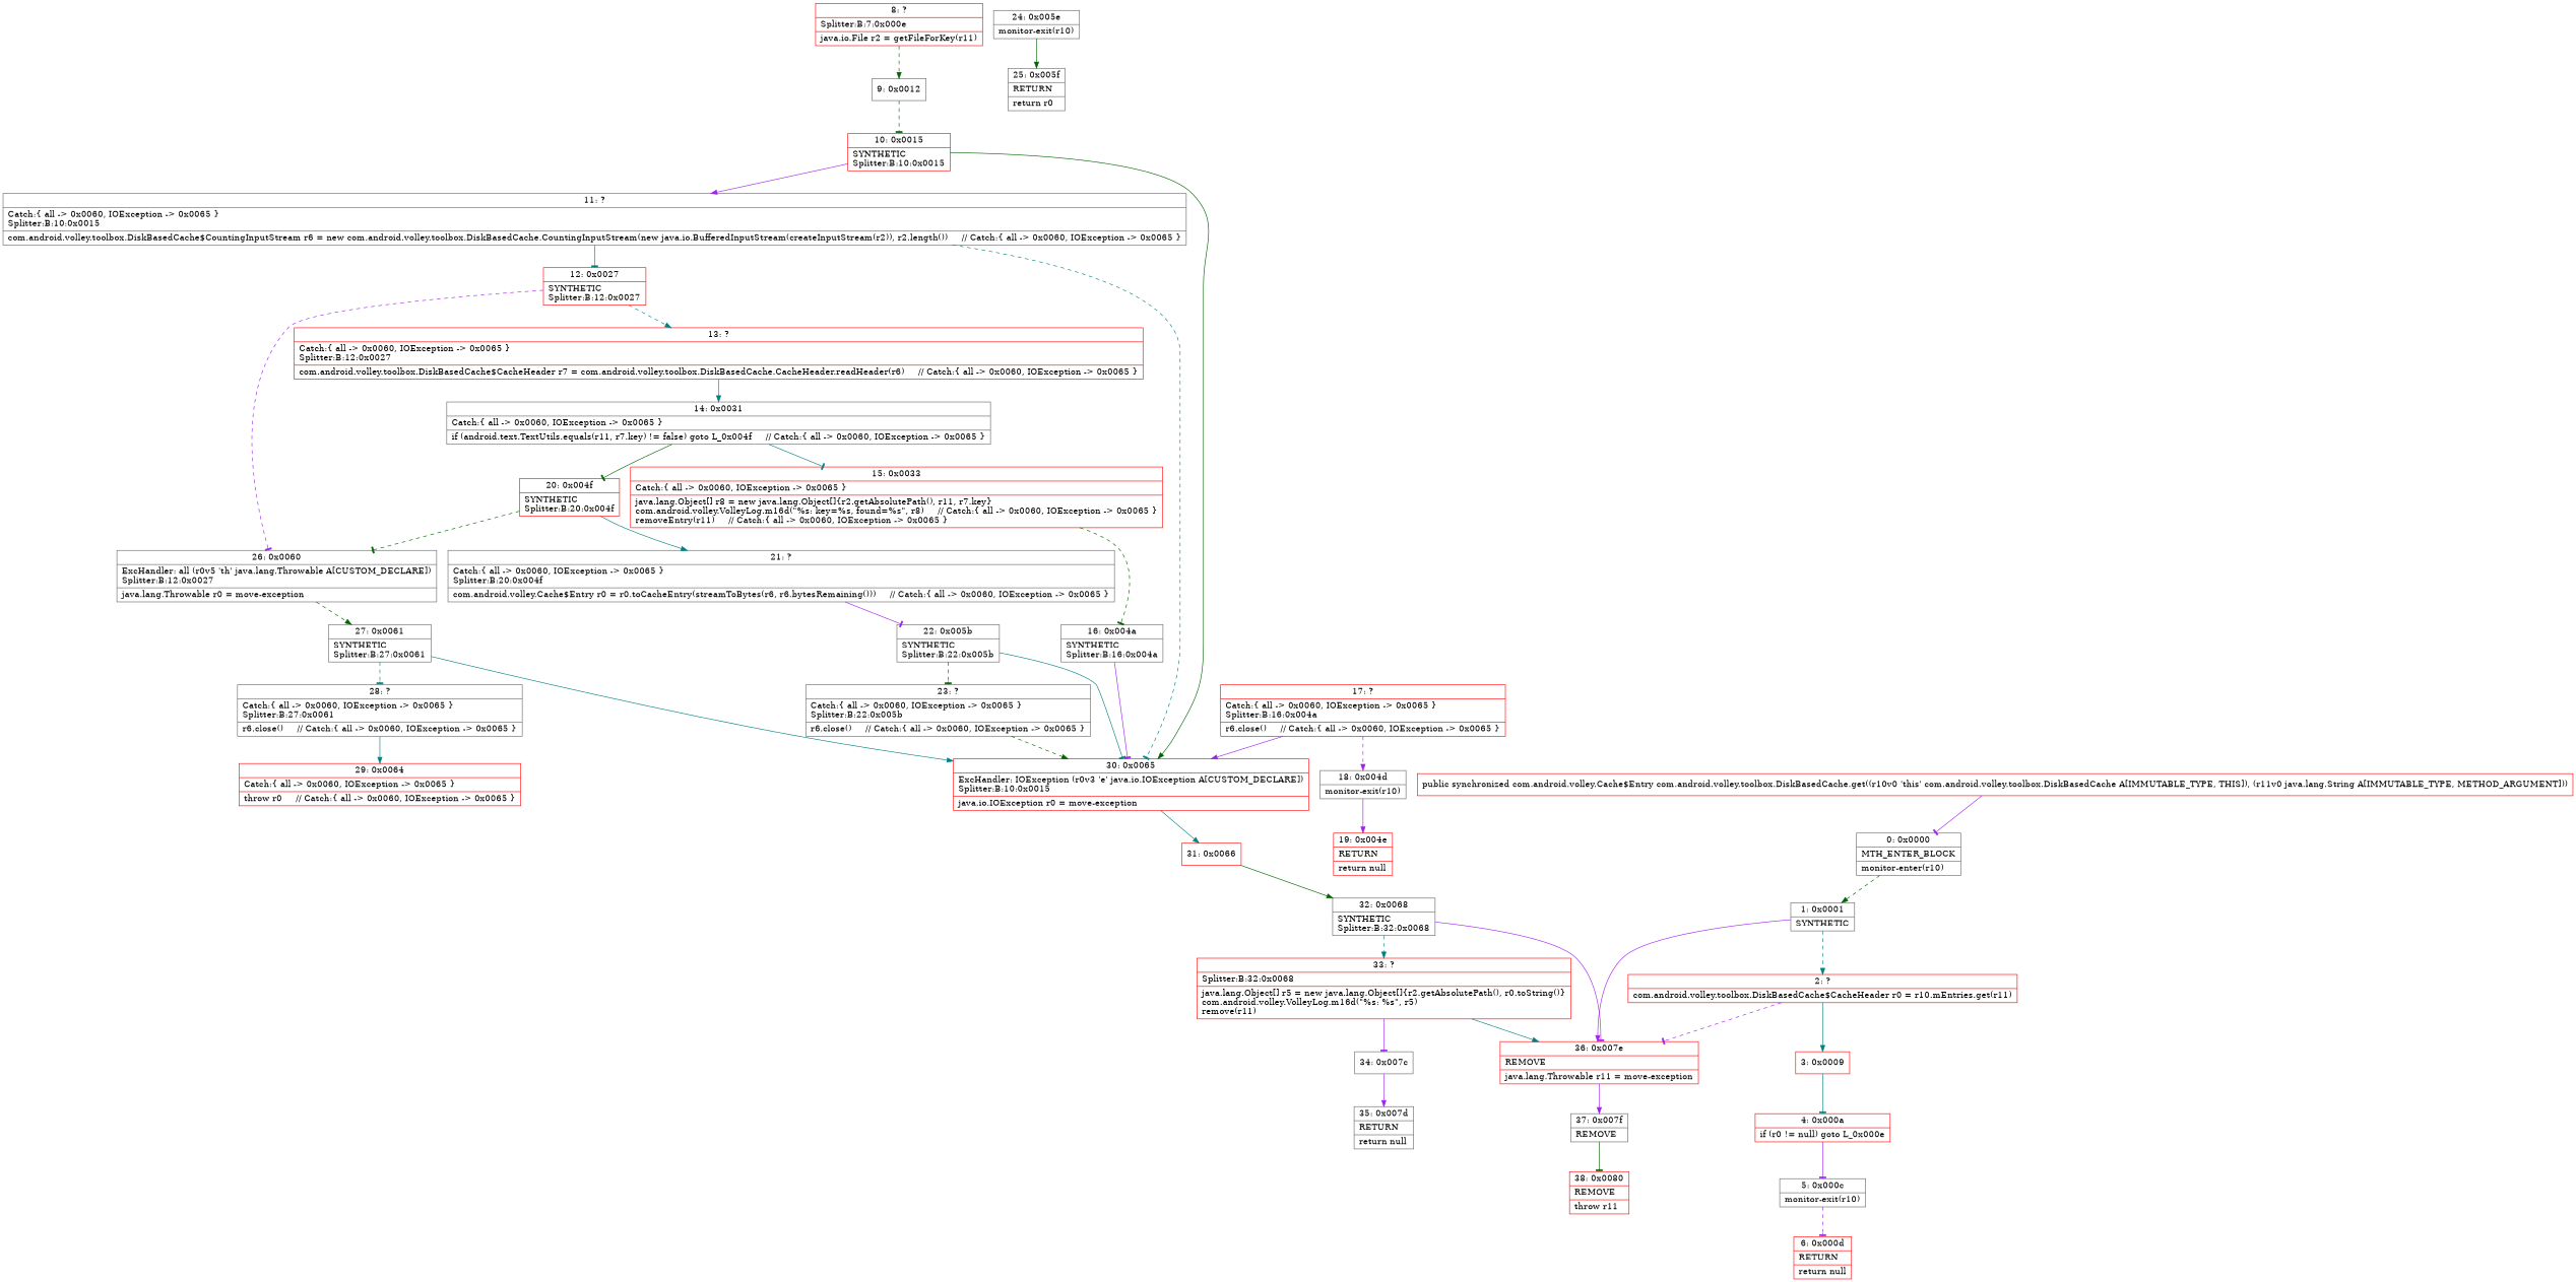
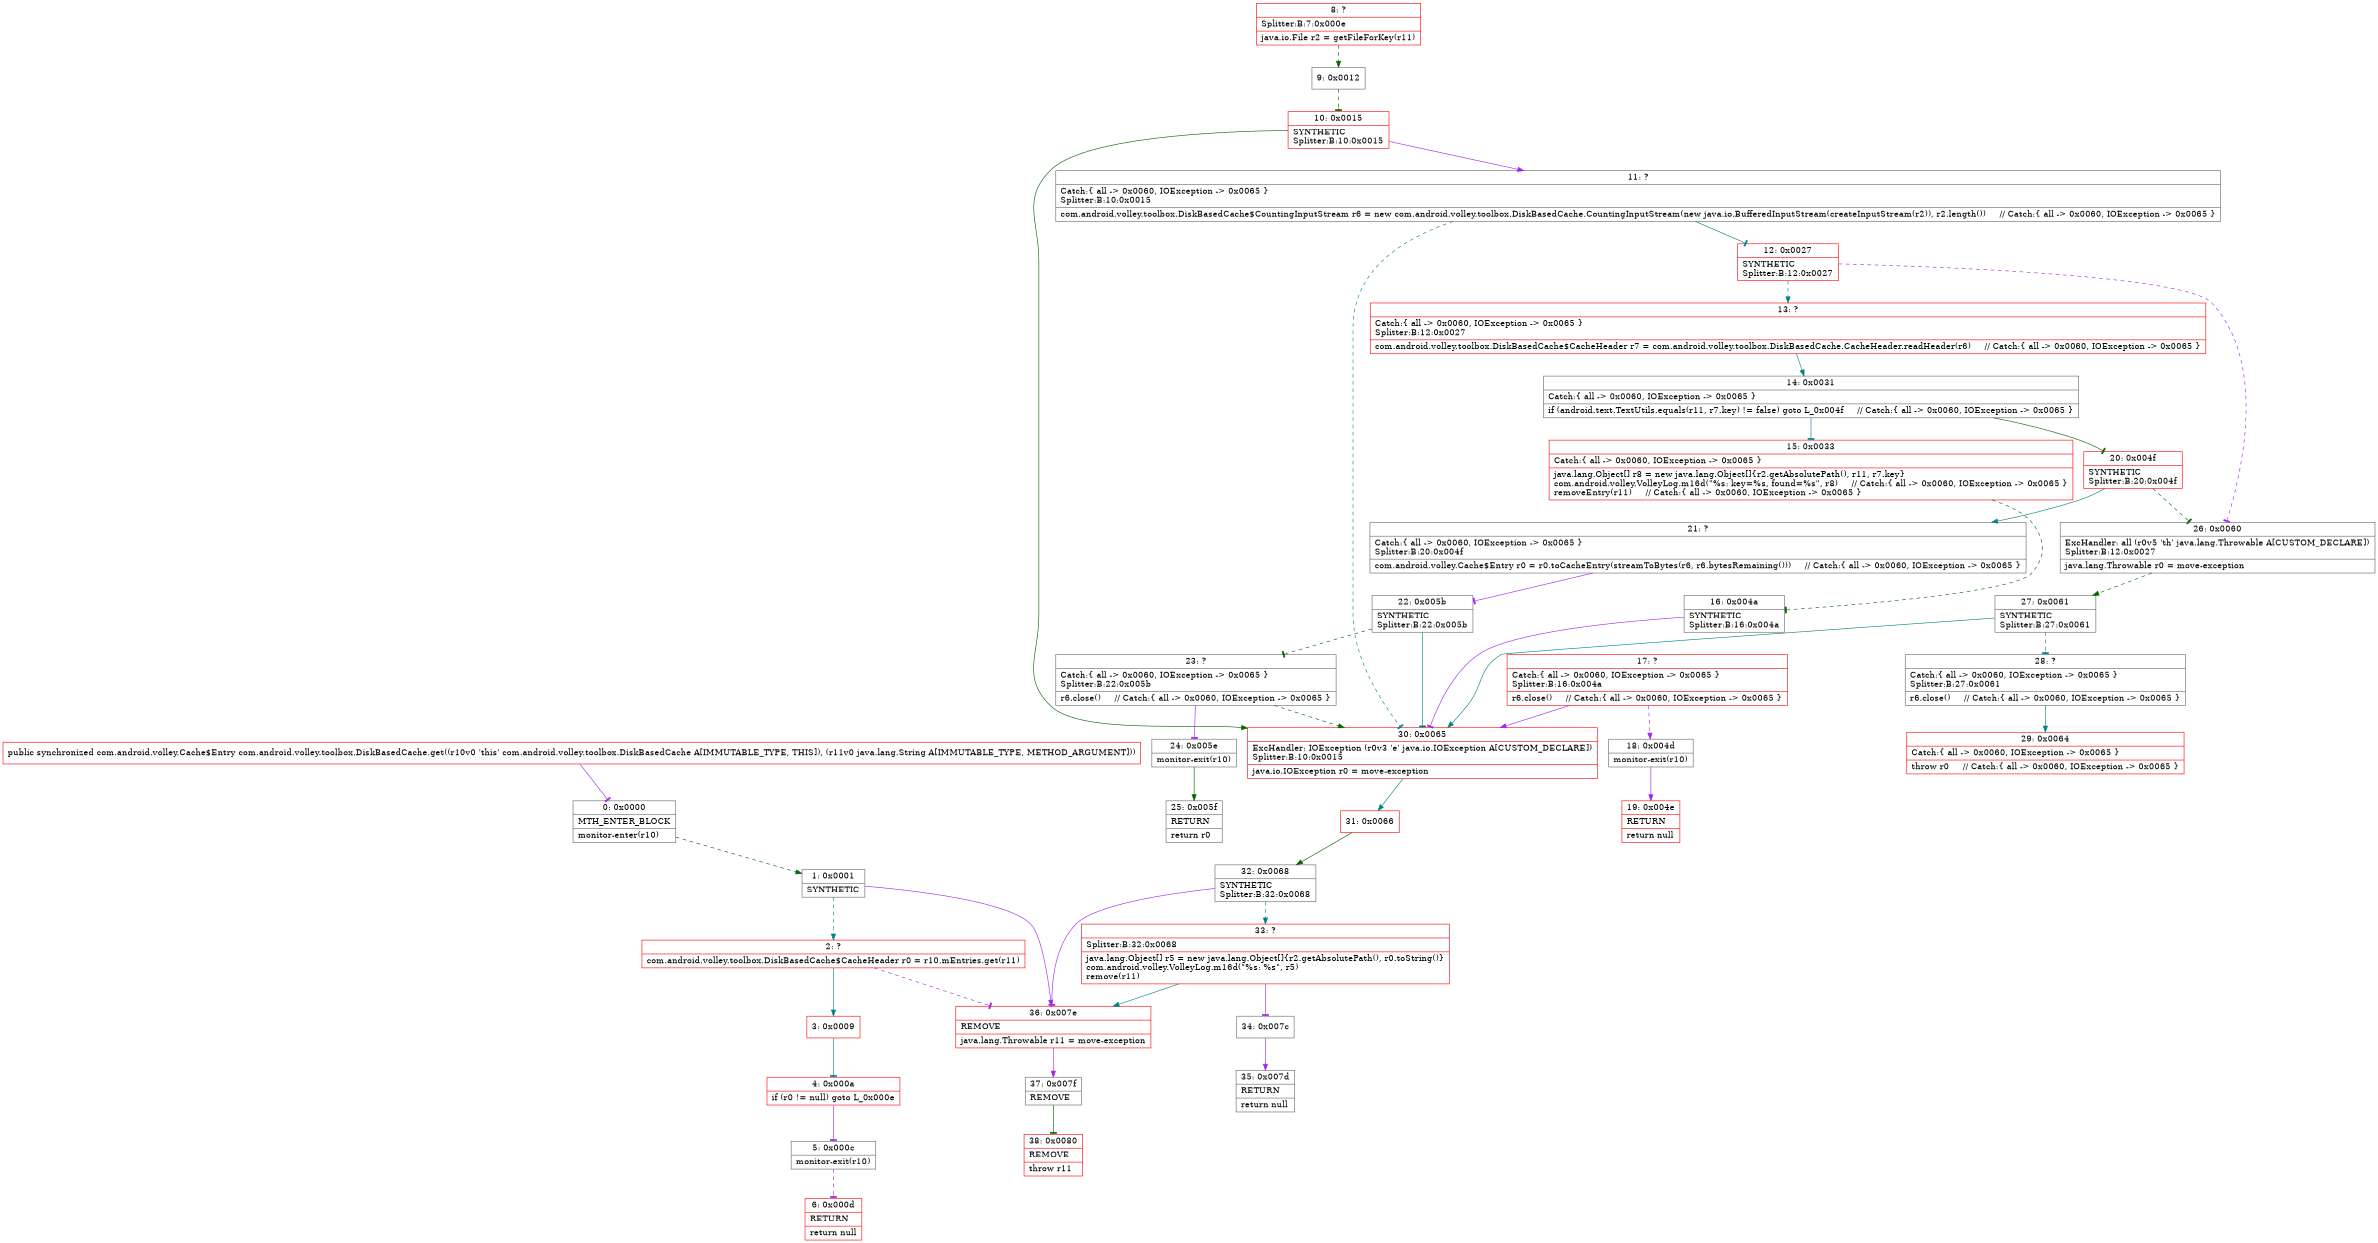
  digraph {
    node [color=gray40 shape=record]
    edge [arrowhead=normal color=purple style=solid]
    n1 [label="{0\:\ 0x0000|MTH_ENTER_BLOCK\l|monitor\-enter(r10)\l}"]
    n2 [label="{1\:\ 0x0001|SYNTHETIC\l}"]
    n3 [color=red label="{2\:\ ?|com.android.volley.toolbox.DiskBasedCache$CacheHeader r0 = r10.mEntries.get(r11)\l}"]
    n4 [color=red label="{36\:\ 0x007e|REMOVE\l|java.lang.Throwable r11 = move\-exception\l}"]
    n5 [color=red label="{3\:\ 0x0009}"]
    n6 [label="{37\:\ 0x007f|REMOVE\l}"]
    n7 [color=red label="{4\:\ 0x000a|if (r0 != null) goto L_0x000e\l}"]
    n8 [label="{5\:\ 0x000c|monitor\-exit(r10)\l}"]
    n9 [color=red label="{6\:\ 0x000d|RETURN\l|return null\l}"]
    n10 [color=red label="{8\:\ ?|Splitter:B:7:0x000e\l|java.io.File r2 = getFileForKey(r11)\l}"]
    n11 [label="{9\:\ 0x0012}"]
    n12 [color=red label="{10\:\ 0x0015|SYNTHETIC\lSplitter:B:10:0x0015\l}"]
    n13 [label="{11\:\ ?|Catch:\{ all \-\> 0x0060, IOException \-\> 0x0065 \}\lSplitter:B:10:0x0015\l|com.android.volley.toolbox.DiskBasedCache$CountingInputStream r6 = new com.android.volley.toolbox.DiskBasedCache.CountingInputStream(new java.io.BufferedInputStream(createInputStream(r2)), r2.length())     \/\/ Catch:\{ all \-\> 0x0060, IOException \-\> 0x0065 \}\l}"]
    n14 [color=red label="{30\:\ 0x0065|ExcHandler: IOException (r0v3 'e' java.io.IOException A[CUSTOM_DECLARE])\lSplitter:B:10:0x0015\l|java.io.IOException r0 = move\-exception\l}"]
    n15 [color=red label="{12\:\ 0x0027|SYNTHETIC\lSplitter:B:12:0x0027\l}"]
    n16 [color=red label="{31\:\ 0x0066}"]
    n17 [color=red label="{13\:\ ?|Catch:\{ all \-\> 0x0060, IOException \-\> 0x0065 \}\lSplitter:B:12:0x0027\l|com.android.volley.toolbox.DiskBasedCache$CacheHeader r7 = com.android.volley.toolbox.DiskBasedCache.CacheHeader.readHeader(r6)     \/\/ Catch:\{ all \-\> 0x0060, IOException \-\> 0x0065 \}\l}"]
    n18 [label="{26\:\ 0x0060|ExcHandler: all (r0v5 'th' java.lang.Throwable A[CUSTOM_DECLARE])\lSplitter:B:12:0x0027\l|java.lang.Throwable r0 = move\-exception\l}"]
    n19 [label="{14\:\ 0x0031|Catch:\{ all \-\> 0x0060, IOException \-\> 0x0065 \}\l|if (android.text.TextUtils.equals(r11, r7.key) != false) goto L_0x004f     \/\/ Catch:\{ all \-\> 0x0060, IOException \-\> 0x0065 \}\l}"]
    n20 [label="{27\:\ 0x0061|SYNTHETIC\lSplitter:B:27:0x0061\l}"]
    n21 [color=red label="{15\:\ 0x0033|Catch:\{ all \-\> 0x0060, IOException \-\> 0x0065 \}\l|java.lang.Object[] r8 = new java.lang.Object[]\{r2.getAbsolutePath(), r11, r7.key\}\lcom.android.volley.VolleyLog.m16d(\"%s: key=%s, found=%s\", r8)     \/\/ Catch:\{ all \-\> 0x0060, IOException \-\> 0x0065 \}\lremoveEntry(r11)     \/\/ Catch:\{ all \-\> 0x0060, IOException \-\> 0x0065 \}\l}"]
    n22 [color=red label="{20\:\ 0x004f|SYNTHETIC\lSplitter:B:20:0x004f\l}"]
    n23 [label="{16\:\ 0x004a|SYNTHETIC\lSplitter:B:16:0x004a\l}"]
    n24 [label="{21\:\ ?|Catch:\{ all \-\> 0x0060, IOException \-\> 0x0065 \}\lSplitter:B:20:0x004f\l|com.android.volley.Cache$Entry r0 = r0.toCacheEntry(streamToBytes(r6, r6.bytesRemaining()))     \/\/ Catch:\{ all \-\> 0x0060, IOException \-\> 0x0065 \}\l}"]
    n25 [color=red label="{17\:\ ?|Catch:\{ all \-\> 0x0060, IOException \-\> 0x0065 \}\lSplitter:B:16:0x004a\l|r6.close()     \/\/ Catch:\{ all \-\> 0x0060, IOException \-\> 0x0065 \}\l}"]
    n26 [label="{18\:\ 0x004d|monitor\-exit(r10)\l}"]
    n27 [color=red label="{19\:\ 0x004e|RETURN\l|return null\l}"]
    n28 [label="{22\:\ 0x005b|SYNTHETIC\lSplitter:B:22:0x005b\l}"]
    n29 [label="{23\:\ ?|Catch:\{ all \-\> 0x0060, IOException \-\> 0x0065 \}\lSplitter:B:22:0x005b\l|r6.close()     \/\/ Catch:\{ all \-\> 0x0060, IOException \-\> 0x0065 \}\l}"]
    n30 [label="{24\:\ 0x005e|monitor\-exit(r10)\l}"]
    n31 [label="{25\:\ 0x005f|RETURN\l|return r0\l}"]
    n32 [label="{28\:\ ?|Catch:\{ all \-\> 0x0060, IOException \-\> 0x0065 \}\lSplitter:B:27:0x0061\l|r6.close()     \/\/ Catch:\{ all \-\> 0x0060, IOException \-\> 0x0065 \}\l}"]
    n33 [color=red label="{29\:\ 0x0064|Catch:\{ all \-\> 0x0060, IOException \-\> 0x0065 \}\l|throw r0     \/\/ Catch:\{ all \-\> 0x0060, IOException \-\> 0x0065 \}\l}"]
    n34 [label="{32\:\ 0x0068|SYNTHETIC\lSplitter:B:32:0x0068\l}"]
    n35 [color=red label="{33\:\ ?|Splitter:B:32:0x0068\l|java.lang.Object[] r5 = new java.lang.Object[]\{r2.getAbsolutePath(), r0.toString()\}\lcom.android.volley.VolleyLog.m16d(\"%s: %s\", r5)\lremove(r11)\l}"]
    n36 [label="{34\:\ 0x007c}"]
    n37 [label="{35\:\ 0x007d|RETURN\l|return null\l}"]
    n38 [color=red label="{38\:\ 0x0080|REMOVE\l|throw r11\l}"]
    n39 [color=red label="{public synchronized com.android.volley.Cache$Entry com.android.volley.toolbox.DiskBasedCache.get((r10v0 'this' com.android.volley.toolbox.DiskBasedCache A[IMMUTABLE_TYPE, THIS]), (r11v0 java.lang.String A[IMMUTABLE_TYPE, METHOD_ARGUMENT])) }"]
    n1 -> n2 [color=darkgreen style=dashed]
    n2 -> n3 [color=teal style=dashed]
    n2 -> n4
    n3 -> n4 [arrowhead=tee style=dashed]
    n3 -> n5 [color=teal]
    n4 -> n6
    n5 -> n7 [arrowhead=tee color=teal]
    n6 -> n38 [arrowhead=tee color=darkgreen]
    n7 -> n8 [arrowhead=tee]
    n8 -> n9 [arrowhead=tee style=dashed]
    n10 -> n11 [color=darkgreen style=dashed]
    n11 -> n12 [arrowhead=tee color=darkgreen style=dashed]
    n12 -> n13
    n12 -> n14 [color=darkgreen]
    n13 -> n14 [arrowhead=tee color=teal style=dashed]
    n13 -> n15 [arrowhead=tee color=teal]
    n14 -> n16 [color=teal]
    n15 -> n17 [color=teal style=dashed]
    n15 -> n18 [arrowhead=tee style=dashed]
    n16 -> n34 [color=darkgreen]
    n17 -> n19 [color=teal]
    n18 -> n20 [color=darkgreen style=dashed]
    n19 -> n21 [arrowhead=tee color=teal]
    n19 -> n22 [arrowhead=tee color=darkgreen]
    n20 -> n14 [color=teal]
    n20 -> n32 [arrowhead=tee color=teal style=dashed]
    n21 -> n23 [arrowhead=tee color=darkgreen style=dashed]
    n22 -> n18 [arrowhead=tee color=darkgreen style=dashed]
    n22 -> n24 [color=teal]
    n23 -> n14 [arrowhead=tee]
    n24 -> n28 [arrowhead=tee]
    n25 -> n14
    n25 -> n26 [style=dashed]
    n26 -> n27
    n28 -> n14 [arrowhead=tee color=teal]
    n28 -> n29 [arrowhead=tee color=darkgreen style=dashed]
    n29 -> n14 [color=darkgreen style=dashed]
+   n29 -> n30 [arrowhead=tee]
    n30 -> n31 [color=darkgreen]
    n32 -> n33 [color=teal]
    n34 -> n4 [arrowhead=tee]
    n34 -> n35 [color=teal style=dashed]
    n35 -> n4 [color=teal]
    n35 -> n36 [arrowhead=tee]
    n36 -> n37
    n39 -> n1 [arrowhead=tee]
  }
